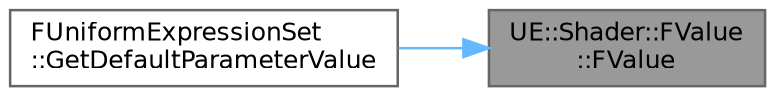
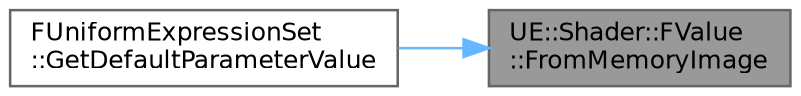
  digraph {
    rankdir=RL
    node [fontname=Helvetica fontsize=10 shape=box style=filled]
-   n1 [color=gray40 fillcolor=grey60 fontcolor=black height=0.2 label="UE::Shader::FValue\l::FValue" width=0.4]
+   n1 [color=gray40 fillcolor=grey60 fontcolor=black height=0.2 label="UE::Shader::FValue\l::FromMemoryImage" width=0.4]
    n2 [color=grey40 fillcolor=white height=0.2 label="FUniformExpressionSet\l::GetDefaultParameterValue" width=0.4]
    n1 -> n2 [color=steelblue1 dir=back fontname=Helvetica fontsize=10 labelfontname=Helvetica labelfontsize=10 style=solid]
  }
